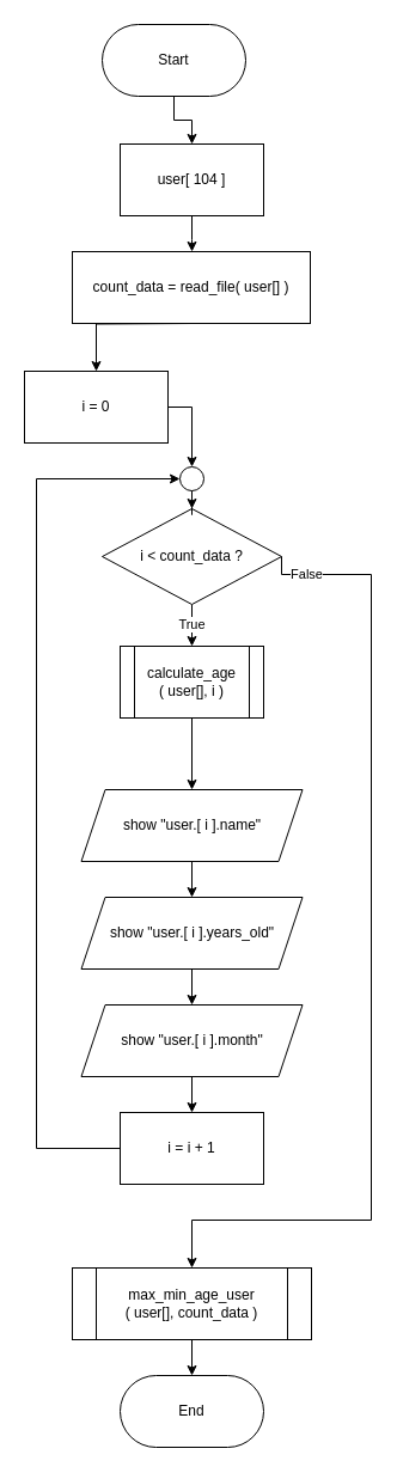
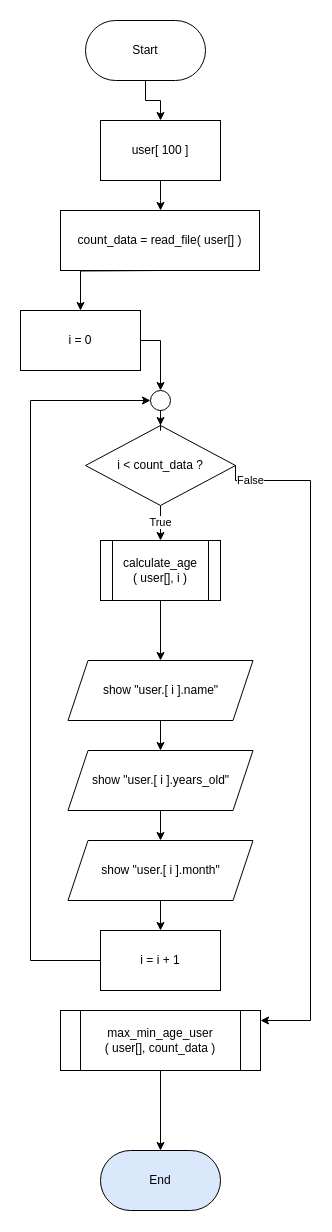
  <mxCell id="0" />
  <mxCell id="1" parent="0" />
  <mxCell id="2" style="edgeStyle=orthogonalEdgeStyle;rounded=0;orthogonalLoop=1;jettySize=auto;html=1;entryX=0.5;entryY=0;entryDx=0;entryDy=0;exitX=0.5;exitY=1;exitDx=0;exitDy=0;" parent="1" source="25" target="4" edge="1"><mxGeometry relative="1" as="geometry"><mxPoint x="160" y="80" as="sourcePoint" /></mxGeometry></mxCell>
  <mxCell id="3" style="edgeStyle=orthogonalEdgeStyle;rounded=0;orthogonalLoop=1;jettySize=auto;html=1;" parent="1" source="4" edge="1"><mxGeometry relative="1" as="geometry"><mxPoint x="160.053" y="210" as="targetPoint" /></mxGeometry></mxCell>
- <mxCell id="4" value="user[ 104 ]" style="rounded=0;whiteSpace=wrap;html=1;" parent="1" vertex="1"><mxGeometry x="100" y="120" width="120" height="60" as="geometry" /></mxCell>
+ <mxCell id="4" value="user[ 100 ]" style="rounded=0;whiteSpace=wrap;html=1;" parent="1" vertex="1"><mxGeometry x="100" y="120" width="120" height="60" as="geometry" /></mxCell>
  <mxCell id="5" style="edgeStyle=orthogonalEdgeStyle;rounded=0;orthogonalLoop=1;jettySize=auto;html=1;" parent="1" target="7" edge="1"><mxGeometry relative="1" as="geometry"><mxPoint x="160.053" y="270" as="sourcePoint" /></mxGeometry></mxCell>
  <mxCell id="6" style="edgeStyle=orthogonalEdgeStyle;rounded=0;orthogonalLoop=1;jettySize=auto;html=1;entryX=0.5;entryY=0;entryDx=0;entryDy=0;" parent="1" source="7" target="24" edge="1"><mxGeometry relative="1" as="geometry" /></mxCell>
  <mxCell id="7" value="i = 0" style="rounded=0;whiteSpace=wrap;html=1;" parent="1" vertex="1"><mxGeometry x="20" y="310" width="120" height="60" as="geometry" /></mxCell>
  <mxCell id="8" value="True" style="edgeStyle=orthogonalEdgeStyle;rounded=0;orthogonalLoop=1;jettySize=auto;html=1;" parent="1" source="10" target="12" edge="1"><mxGeometry relative="1" as="geometry" /></mxCell>
  <mxCell id="9" value="False" style="edgeStyle=orthogonalEdgeStyle;rounded=0;orthogonalLoop=1;jettySize=auto;html=1;exitX=1;exitY=0.5;exitDx=0;exitDy=0;" parent="1" source="10" target="22" edge="1"><mxGeometry x="-0.911" relative="1" as="geometry"><Array as="points"><mxPoint x="310" y="480" /><mxPoint x="310" y="1020" /><mxPoint x="160" y="1020" /></Array><mxPoint as="offset" /></mxGeometry></mxCell>
  <mxCell id="10" value="i &amp;lt; count_data&amp;nbsp;?" style="rhombus;whiteSpace=wrap;html=1;" parent="1" vertex="1"><mxGeometry x="85" y="425" width="150" height="80" as="geometry" /></mxCell>
  <mxCell id="11" style="edgeStyle=orthogonalEdgeStyle;rounded=0;orthogonalLoop=1;jettySize=auto;html=1;" parent="1" source="12" target="14" edge="1"><mxGeometry relative="1" as="geometry" /></mxCell>
  <mxCell id="12" value="calculate_age&lt;br&gt;( user[], i )" style="shape=process;whiteSpace=wrap;html=1;backgroundOutline=1;" parent="1" vertex="1"><mxGeometry x="100" y="540" width="120" height="60" as="geometry" /></mxCell>
  <mxCell id="13" style="edgeStyle=orthogonalEdgeStyle;rounded=0;orthogonalLoop=1;jettySize=auto;html=1;entryX=0.5;entryY=0;entryDx=0;entryDy=0;" parent="1" source="14" target="16" edge="1"><mxGeometry relative="1" as="geometry" /></mxCell>
  <mxCell id="14" value="show &quot;user.[ i ].name&quot;" style="shape=parallelogram;perimeter=parallelogramPerimeter;whiteSpace=wrap;html=1;fixedSize=1;" parent="1" vertex="1"><mxGeometry x="67.5" y="660" width="185" height="60" as="geometry" /></mxCell>
  <mxCell id="15" style="edgeStyle=orthogonalEdgeStyle;rounded=0;orthogonalLoop=1;jettySize=auto;html=1;entryX=0.5;entryY=0;entryDx=0;entryDy=0;" parent="1" source="16" target="18" edge="1"><mxGeometry relative="1" as="geometry" /></mxCell>
  <mxCell id="16" value="show &quot;user.[ i ].years_old&quot;" style="shape=parallelogram;perimeter=parallelogramPerimeter;whiteSpace=wrap;html=1;fixedSize=1;" parent="1" vertex="1"><mxGeometry x="67.5" y="750" width="185" height="60" as="geometry" /></mxCell>
  <mxCell id="17" style="edgeStyle=orthogonalEdgeStyle;rounded=0;orthogonalLoop=1;jettySize=auto;html=1;entryX=0.5;entryY=0;entryDx=0;entryDy=0;" parent="1" source="18" target="20" edge="1"><mxGeometry relative="1" as="geometry" /></mxCell>
  <mxCell id="18" value="show &quot;user.[ i ].month&quot;" style="shape=parallelogram;perimeter=parallelogramPerimeter;whiteSpace=wrap;html=1;fixedSize=1;" parent="1" vertex="1"><mxGeometry x="67.5" y="840" width="185" height="60" as="geometry" /></mxCell>
  <mxCell id="19" style="edgeStyle=orthogonalEdgeStyle;rounded=0;orthogonalLoop=1;jettySize=auto;html=1;entryX=0;entryY=0.5;entryDx=0;entryDy=0;exitX=0;exitY=0.5;exitDx=0;exitDy=0;" parent="1" source="20" target="24" edge="1"><mxGeometry relative="1" as="geometry"><mxPoint x="10" y="400" as="targetPoint" /><Array as="points"><mxPoint x="30" y="960" /><mxPoint x="30" y="400" /></Array></mxGeometry></mxCell>
  <mxCell id="20" value="i = i + 1" style="rounded=0;whiteSpace=wrap;html=1;" parent="1" vertex="1"><mxGeometry x="100" y="930" width="120" height="60" as="geometry" /></mxCell>
  <mxCell id="21" style="edgeStyle=orthogonalEdgeStyle;rounded=0;orthogonalLoop=1;jettySize=auto;html=1;entryX=0.5;entryY=0;entryDx=0;entryDy=0;" parent="1" source="22" target="26" edge="1"><mxGeometry relative="1" as="geometry"><mxPoint x="160" y="1150" as="targetPoint" /></mxGeometry></mxCell>
- <mxCell id="22" value="max_min_age_user&lt;br&gt;( user[], count_data )" style="shape=process;whiteSpace=wrap;html=1;backgroundOutline=1;" parent="1" vertex="1"><mxGeometry x="60" y="1060" width="200" height="60" as="geometry" /></mxCell>
+ <mxCell id="22" value="max_min_age_user&lt;br&gt;( user[], count_data )" style="shape=process;whiteSpace=wrap;html=1;backgroundOutline=1;" parent="1" vertex="1"><mxGeometry x="60" y="1010" width="200" height="60" as="geometry" /></mxCell>
  <mxCell id="23" style="edgeStyle=orthogonalEdgeStyle;rounded=0;orthogonalLoop=1;jettySize=auto;html=1;" parent="1" source="24" target="10" edge="1"><mxGeometry relative="1" as="geometry" /></mxCell>
  <mxCell id="24" value="" style="ellipse;whiteSpace=wrap;html=1;aspect=fixed;" parent="1" vertex="1"><mxGeometry x="150" y="390" width="20" height="20" as="geometry" /></mxCell>
  <mxCell id="25" value="Start" style="rounded=1;whiteSpace=wrap;html=1;arcSize=50;" parent="1" vertex="1"><mxGeometry x="85" y="20" width="120" height="60" as="geometry" /></mxCell>
- <mxCell id="26" value="End" style="rounded=1;whiteSpace=wrap;html=1;arcSize=50;" parent="1" vertex="1"><mxGeometry x="100" y="1150" width="120" height="60" as="geometry" /></mxCell>
+ <mxCell id="26" value="End" style="rounded=1;whiteSpace=wrap;html=1;arcSize=50;fillColor=#dae8fc;" parent="1" vertex="1"><mxGeometry x="100" y="1150" width="120" height="60" as="geometry" /></mxCell>
  <mxCell id="27" value="count_data = read_file( user[] )" style="rounded=0;whiteSpace=wrap;html=1;" parent="1" vertex="1"><mxGeometry x="60" y="210" width="199" height="60" as="geometry" /></mxCell>
